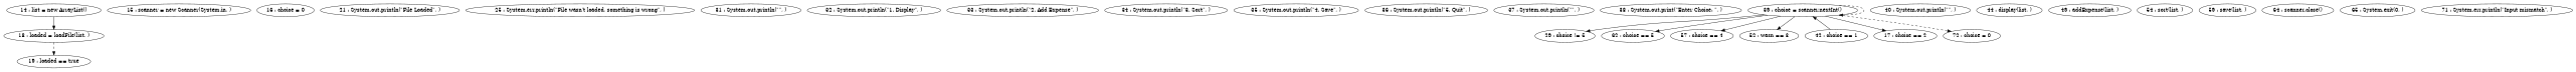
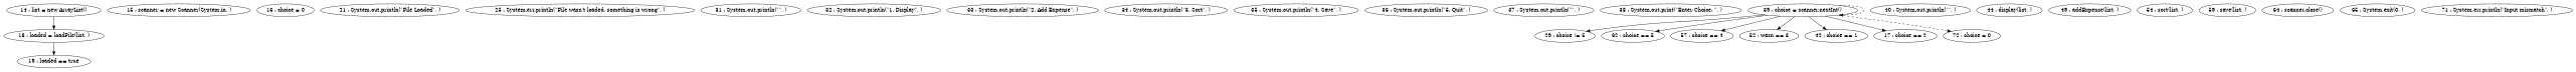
  digraph {
    "14 : list = new ArrayList()"
    "18 : loaded = loadFile(list, )"
    "19 : loaded == true"
    "15 : scanner = new Scanner(System.in, )"
    "16 : choice = 0"
    "21 : System.out.println(\"File Loaded\", )"
    "25 : System.err.println(\"File wasn't loaded, something is wrong\", )"
    "31 : System.out.println(\"\", )"
    "32 : System.out.println(\"1. Display\", )"
    "33 : System.out.println(\"2. Add Expense\", )"
    "34 : System.out.println(\"3. Sort\", )"
    "35 : System.out.println(\"4. Save\", )"
    "36 : System.out.println(\"5. Quit\", )"
    "37 : System.out.println(\"\", )"
    "38 : System.out.print(\"Enter Choice: \", )"
    "39 : choice = scanner.nextInt()"
    "29 : choice != 5"
    "62 : choice == 5"
    "57 : choice == 4"
    n20 [label="52 : wasn == 3"]
    "42 : choice == 1"
    n22 [label="17 : choice == 2"]
    "72 : choice = 0"
    "40 : System.out.println(\"\", )"
    "44 : display(list, )"
    "49 : addExpense(list, )"
    "54 : sort(list, )"
    "59 : save(list, )"
    "64 : scanner.close()"
    "65 : System.exit(0, )"
    "71 : System.err.println(\"Input mismatch\", )"
    "14 : list = new ArrayList()" -> "18 : loaded = loadFile(list, )"
-   "18 : loaded = loadFile(list, )" -> "19 : loaded == true" [style=dashed]
+   "18 : loaded = loadFile(list, )" -> "19 : loaded == true"
    "39 : choice = scanner.nextInt()" -> "39 : choice = scanner.nextInt()" [style=dashed]
    "39 : choice = scanner.nextInt()" -> "29 : choice != 5"
    "39 : choice = scanner.nextInt()" -> "62 : choice == 5"
    "39 : choice = scanner.nextInt()" -> "57 : choice == 4"
    "39 : choice = scanner.nextInt()" -> n20
-   "42 : choice == 1" -> "39 : choice = scanner.nextInt()"
+   "39 : choice = scanner.nextInt()" -> "42 : choice == 1"
    "39 : choice = scanner.nextInt()" -> n22
    "39 : choice = scanner.nextInt()" -> "72 : choice = 0" [style=dashed]
  }
